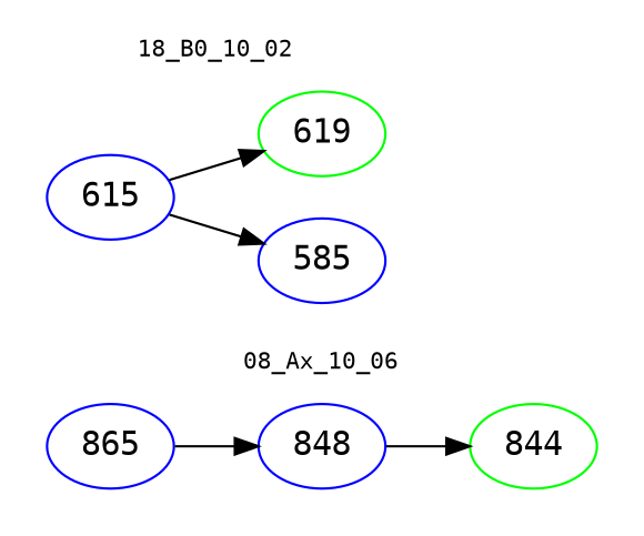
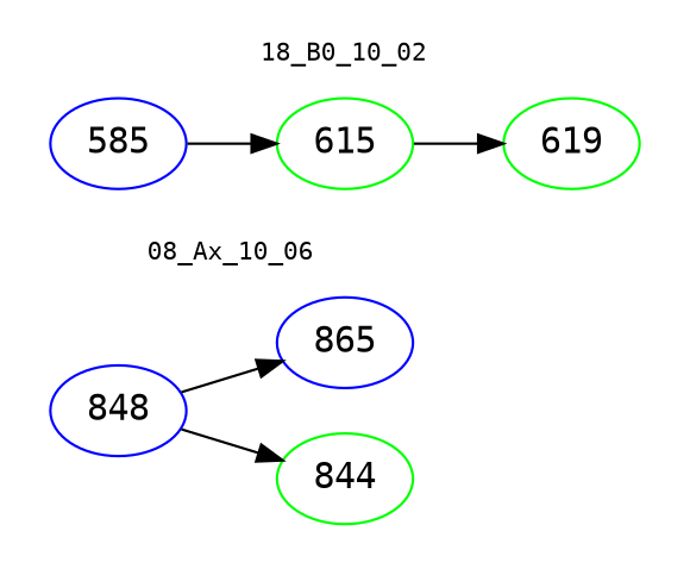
  digraph {
    fontname="DejaVu Sans Mono"
    rankdir=LR
    node [color=blue fontname="DejaVu Sans Mono"]
    edge [color=black fontname="DejaVu Sans Mono"]
    n1 [label=848]
    n2 [color=green label=844]
    n3 [label=865]
-   n4 [label=615]
+   n4 [color=green label=615]
    n5 [label=585]
    n6 [color=green label=619]
    subgraph cluster_1 {
      color=white
      fontsize=10
      label="08_Ax_10_06"
      n1
      n2
      n3
    }
    subgraph cluster_2 {
      color=white
      fontsize=10
      label="18_B0_10_02"
      n4
      n5
      n6
    }
    n1 -> n2
-   n3 -> n1
-   n4 -> n5
+   n1 -> n3
+   n5 -> n4
    n4 -> n6
  }
